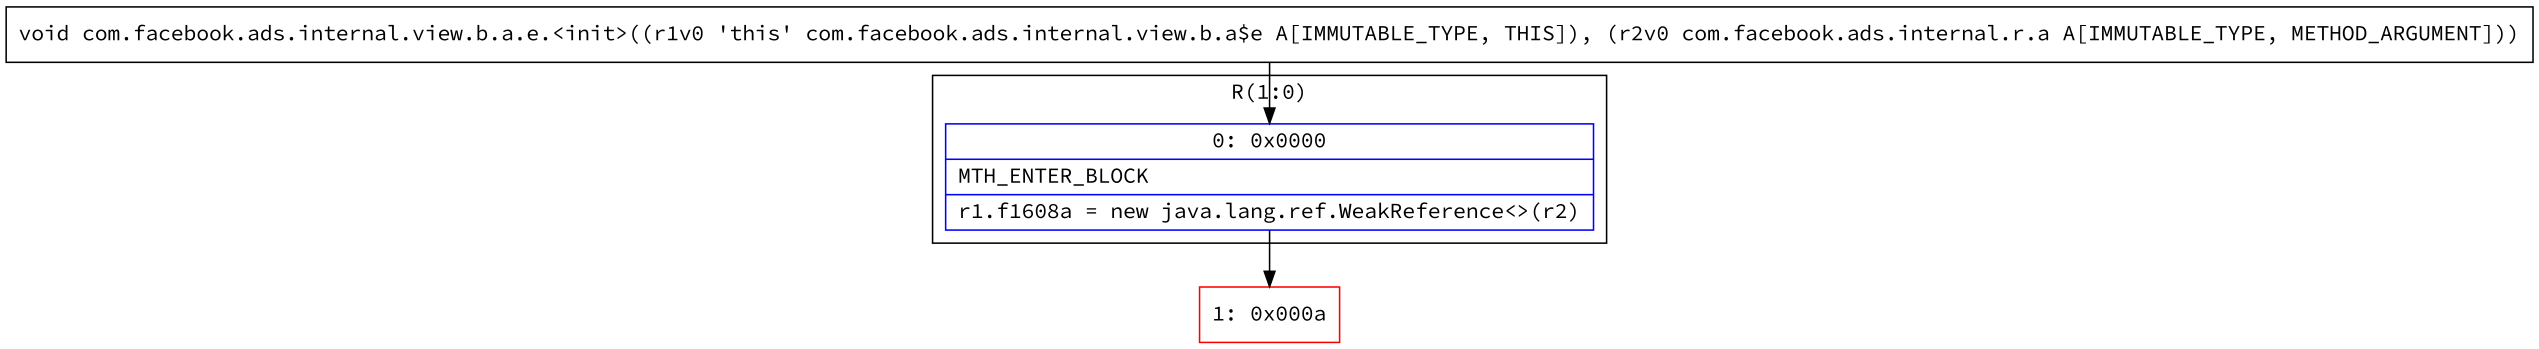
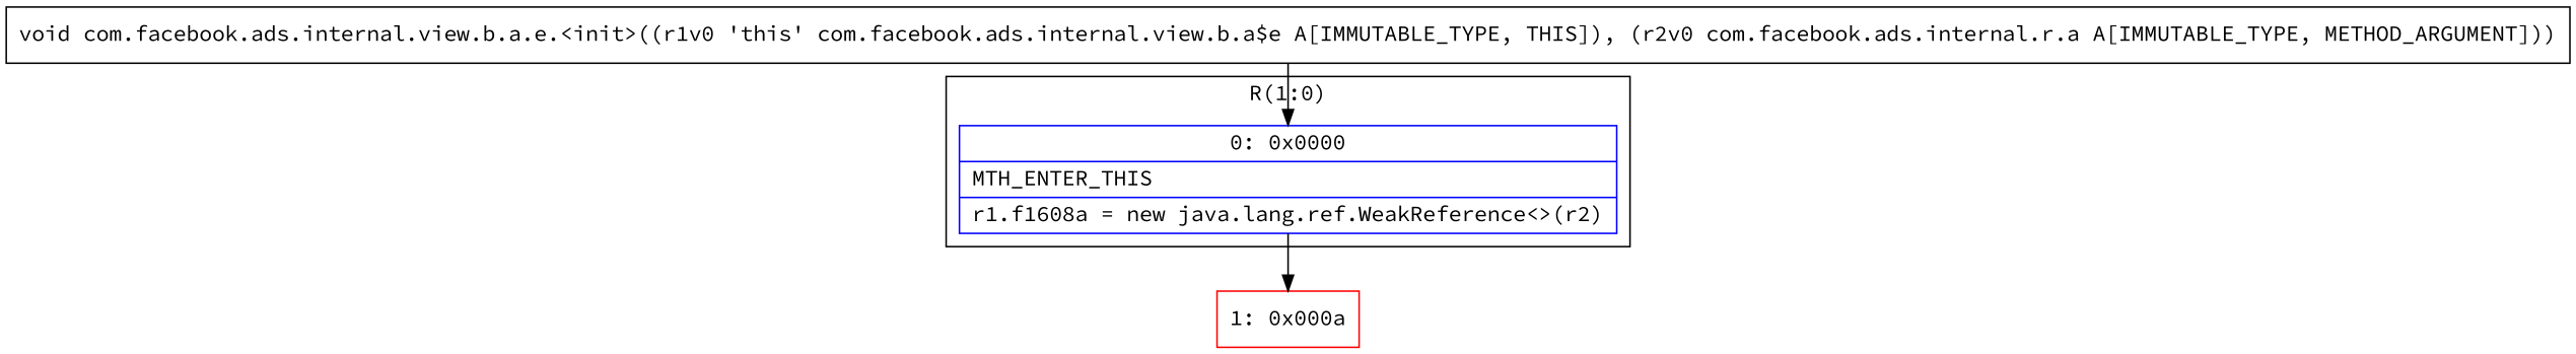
  digraph {
    fontname="Source Code Pro"
    node [shape=record fontname="Source Code Pro"]
    edge [fontname="Source Code Pro"]
-   n1 [color=blue label="{0\:\ 0x0000|MTH_ENTER_BLOCK\l|r1.f1608a = new java.lang.ref.WeakReference\<\>(r2)\l}"]
+   n1 [color=blue label="{0\:\ 0x0000|MTH_ENTER_THIS\l|r1.f1608a = new java.lang.ref.WeakReference\<\>(r2)\l}"]
    n2 [color=red label="{1\:\ 0x000a}"]
    n3 [label="{void com.facebook.ads.internal.view.b.a.e.\<init\>((r1v0 'this' com.facebook.ads.internal.view.b.a$e A[IMMUTABLE_TYPE, THIS]), (r2v0 com.facebook.ads.internal.r.a A[IMMUTABLE_TYPE, METHOD_ARGUMENT])) }"]
    subgraph cluster_1 {
      label="R(1:0)"
      n1
    }
    n1 -> n2
    n3 -> n1
  }
